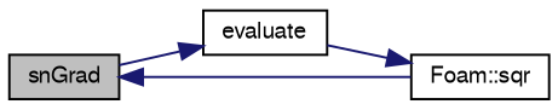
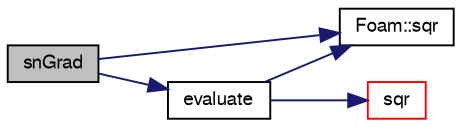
  digraph {
    rankdir=LR
    node [color=black fontname=FreeSans fontsize=10 shape=record]
    edge [color=midnightblue fontname=FreeSans fontsize=10 labelfontname=FreeSans labelfontsize=10 style=solid]
    n1 [fillcolor=grey75 fontcolor=black height=0.2 label=snGrad style=filled width=0.4]
    n2 [height=0.2 label=evaluate width=0.4]
    n3 [height=0.2 label="Foam::sqr" width=0.4]
+   n4 [color=red height=0.2 label=sqr width=0.4]
    n1 -> n2
-   n3 -> n1
+   n1 -> n3
    n2 -> n3
+   n2 -> n4
  }
